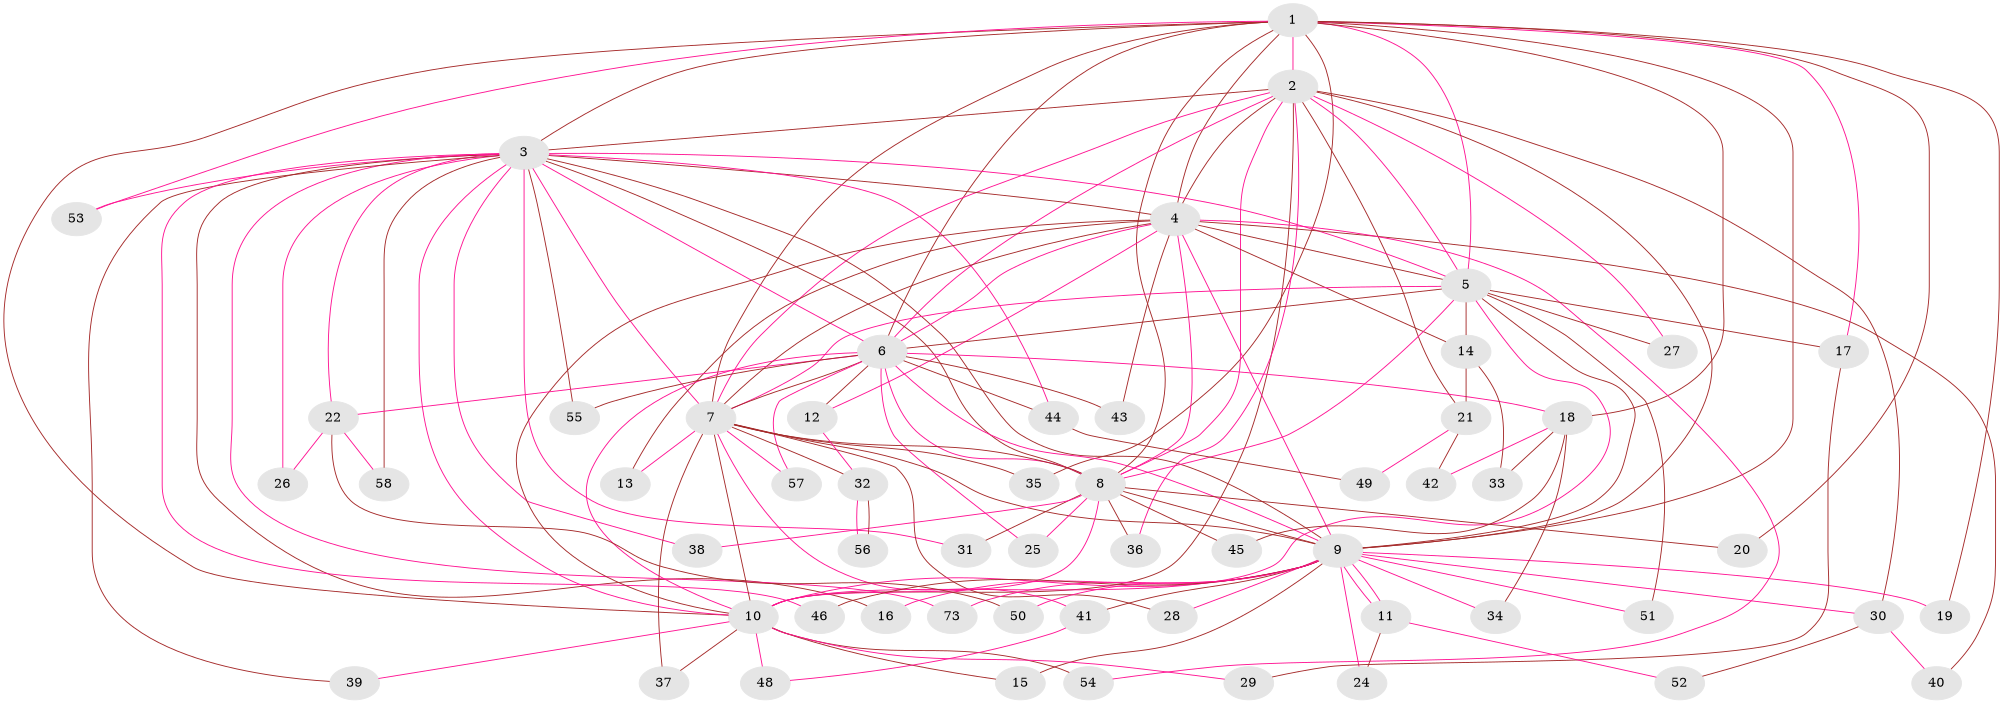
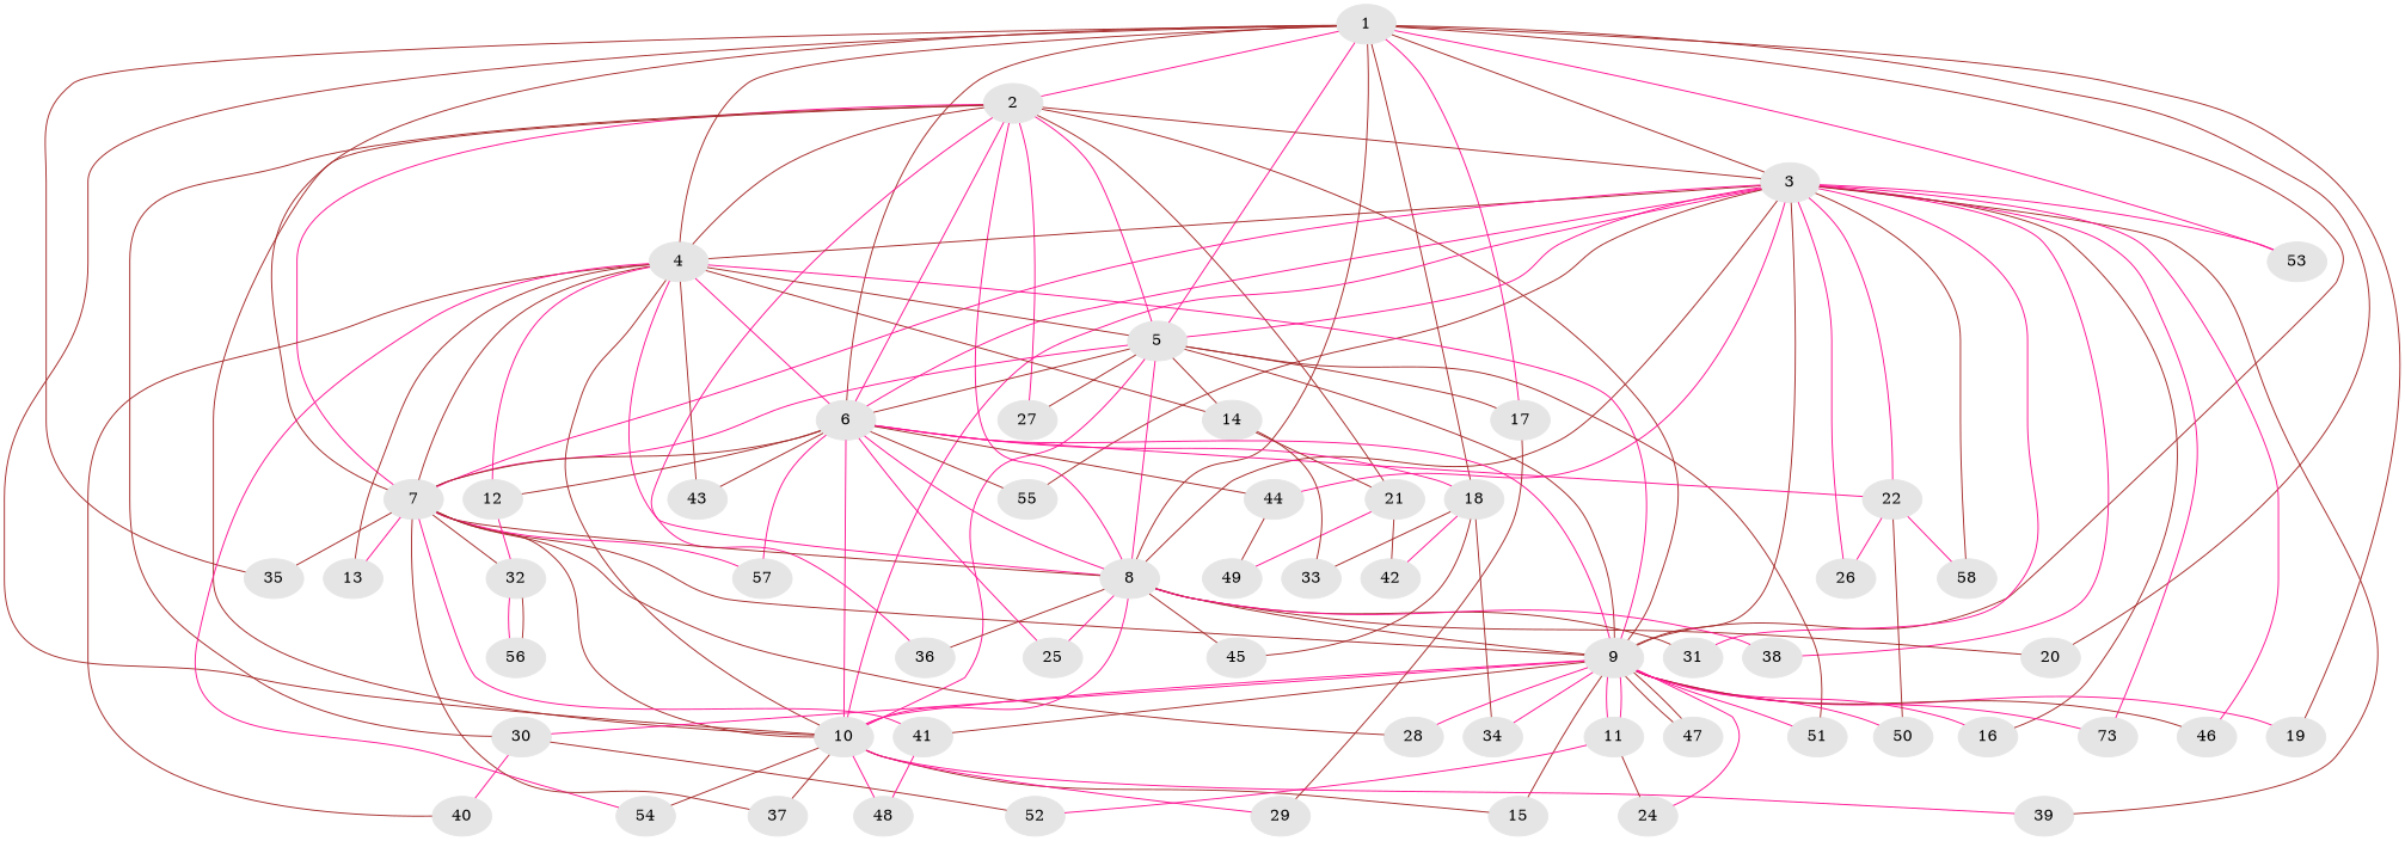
  graph {
    node [color=gray90 style=filled]
    edge [color=brown]
    1
    2
    3
    4
    5
    6
    7
    8
    9
    10
    17
    18
    19
    20
    35
    53
    21
    27
    30
    36
    16
    22
    n23 [label=73]
    26
    31
    38
    39
    44
    46
    55
    58
    12
    13
    14
    40
    43
    54
    51
    25
    57
    28
    32
    37
    41
    45
    11
    15
    24
    34
+   47
    50
    29
    48
    33
    42
    49
    52
    56
    1 -- 2 [color=deeppink]
    1 -- 3
    1 -- 4
    1 -- 5 [color=deeppink]
    1 -- 6
    1 -- 7
    1 -- 8
    1 -- 9
    1 -- 10
    1 -- 17 [color=deeppink]
    1 -- 18
    1 -- 19
    1 -- 20
    1 -- 35
    1 -- 53 [color=deeppink]
    2 -- 3
    2 -- 4
    2 -- 5 [color=deeppink]
    2 -- 6 [color=deeppink]
    2 -- 7 [color=deeppink]
    2 -- 8 [color=deeppink]
    2 -- 9
    2 -- 10
    2 -- 21
    2 -- 27 [color=deeppink]
    2 -- 30
    2 -- 36 [color=deeppink]
    3 -- 4
    3 -- 5 [color=deeppink]
    3 -- 6 [color=deeppink]
    3 -- 7 [color=deeppink]
    3 -- 8
    3 -- 9
    3 -- 10 [color=deeppink]
    3 -- 53 [color=deeppink]
    3 -- 16
    3 -- 22 [color=deeppink]
    3 -- n23 [color=deeppink]
    3 -- 26 [color=deeppink]
    3 -- 31 [color=deeppink]
    3 -- 38 [color=deeppink]
    3 -- 39
    3 -- 44 [color=deeppink]
    3 -- 46 [color=deeppink]
    3 -- 55
    3 -- 58
    4 -- 5
    4 -- 6 [color=deeppink]
    4 -- 7
    4 -- 8 [color=deeppink]
    4 -- 9 [color=deeppink]
    4 -- 10
    4 -- 12 [color=deeppink]
    4 -- 13
    4 -- 14
    4 -- 40
    4 -- 43
    4 -- 54 [color=deeppink]
    5 -- 6
    5 -- 7 [color=deeppink]
    5 -- 8 [color=deeppink]
    5 -- 9
    5 -- 10 [color=deeppink]
    5 -- 17
    5 -- 27
    5 -- 14
    5 -- 51
    6 -- 7
    6 -- 8 [color=deeppink]
    6 -- 9 [color=deeppink]
    6 -- 10 [color=deeppink]
    6 -- 18 [color=deeppink]
    6 -- 22 [color=deeppink]
    6 -- 44
    6 -- 55
    6 -- 12
    6 -- 43
    6 -- 25 [color=deeppink]
    6 -- 57 [color=deeppink]
    7 -- 8
    7 -- 9
    7 -- 10
    7 -- 35
    7 -- 13 [color=deeppink]
    7 -- 57 [color=deeppink]
    7 -- 28
    7 -- 32
    7 -- 37
    7 -- 41 [color=deeppink]
    8 -- 9
    8 -- 10 [color=deeppink]
    8 -- 20
    8 -- 36
    8 -- 31
    8 -- 38 [color=deeppink]
    8 -- 25 [color=deeppink]
    8 -- 45
    9 -- 10 [color=deeppink]
    9 -- 19 [color=deeppink]
    9 -- 30 [color=deeppink]
    9 -- 16 [color=deeppink]
    9 -- n23 [color=deeppink]
    9 -- 46
    9 -- 51 [color=deeppink]
    9 -- 28 [color=deeppink]
    9 -- 41
    9 -- 11 [color=deeppink]
    9 -- 11 [color=deeppink]
    9 -- 15
    9 -- 24 [color=deeppink]
    9 -- 34 [color=deeppink]
+   9 -- 47
+   9 -- 47
    9 -- 50 [color=deeppink]
    10 -- 39 [color=deeppink]
    10 -- 54
    10 -- 37
    10 -- 15
    10 -- 29 [color=deeppink]
    10 -- 48 [color=deeppink]
    17 -- 29
    18 -- 45
    18 -- 34
    18 -- 33
    18 -- 42 [color=deeppink]
    21 -- 42
    21 -- 49 [color=deeppink]
    30 -- 40 [color=deeppink]
    30 -- 52
    22 -- 26 [color=deeppink]
    22 -- 58 [color=deeppink]
    22 -- 50
    44 -- 49
    12 -- 32 [color=deeppink]
    14 -- 21
    14 -- 33
    32 -- 56 [color=deeppink]
    32 -- 56
    41 -- 48 [color=deeppink]
    11 -- 24
    11 -- 52 [color=deeppink]
  }
